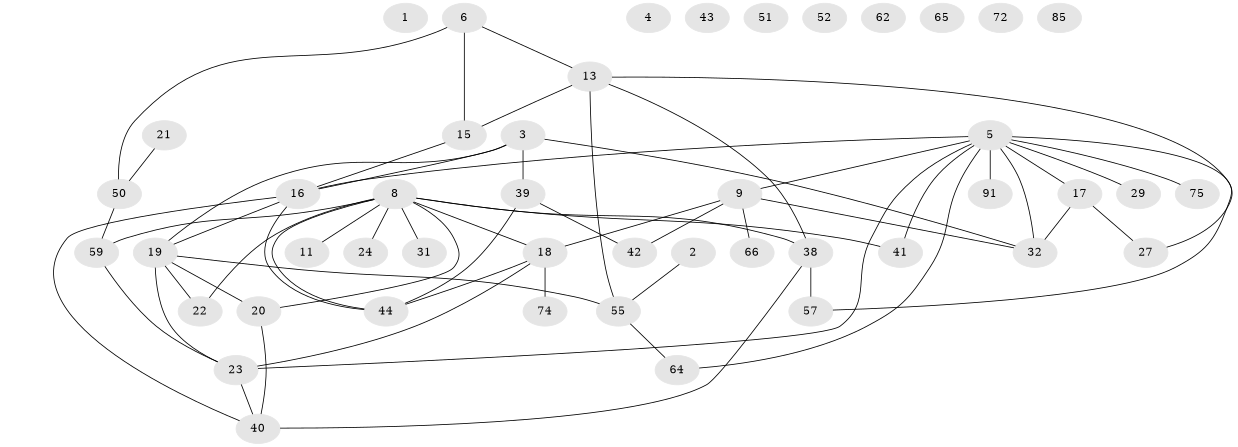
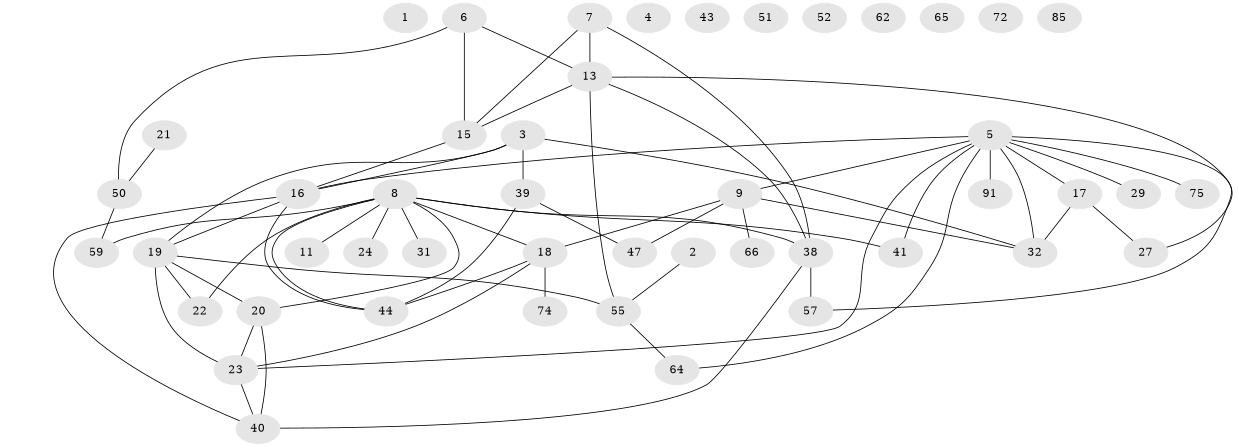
  graph {
    node [color=gray90 style=filled]
    1
    2 [super="+12+14"]
    55 [super="+80"]
    64
    3 [super="+86+88"]
    16 [super="+30+63"]
    19 [super="+34+54+68"]
    32 [super="+69"]
    39 [super="+92"]
    44 [super="+53"]
    40
    23 [super="+47"]
    20 [super="+28+89"]
    22
-   42
+   42 [label=47]
    4
    5 [super="+25+36+45+83"]
    9 [super="+33"]
    17 [super="+60"]
    29
    41
    57 [super="+78"]
    75
    91
    18 [super="+61+84+90"]
    66
    27 [super="+79"]
    6 [super="+10+37"]
    13 [super="+26+73+76"]
    15 [super="+35+70"]
    50 [super="+81"]
    38 [super="+49+87"]
    59
+   7 [super="+46+58"]
    8 [super="+48+56+67+82"]
    11
    24
    31
    74
    21 [super="+77"]
    43
    51
    52
    62
    65
    72
    85
    2 -- 55
    55 -- 64
    3 -- 16
    3 -- 19
    3 -- 32
    3 -- 39
    16 -- 19
    16 -- 44
    16 -- 40
    19 -- 55
    19 -- 23
    19 -- 20 [weight=2]
    19 -- 22
    39 -- 44
    39 -- 42
    23 -- 40
    20 -- 40
-   59 -- 23
+   20 -- 23
    5 -- 64
    5 -- 16
    5 -- 32 [weight=2]
    5 -- 23
    5 -- 9 [weight=2]
    5 -- 17
    5 -- 29
    5 -- 41
    5 -- 57
    5 -- 75
    5 -- 91
    9 -- 32
    9 -- 42
    9 -- 18
    9 -- 66
    17 -- 32
    17 -- 27
    18 -- 44
    18 -- 23
    18 -- 74
    6 -- 13
    6 -- 15
    6 -- 50
    13 -- 55
    13 -- 27
    13 -- 15
    13 -- 38
    15 -- 16
    50 -- 59
    38 -- 40
    38 -- 57
+   7 -- 13
+   7 -- 15
+   7 -- 38
    8 -- 44
    8 -- 20
    8 -- 22
    8 -- 41
    8 -- 18
    8 -- 38
    8 -- 59
    8 -- 11
    8 -- 24
    8 -- 31
    21 -- 50
  }
